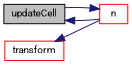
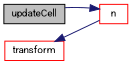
  digraph {
    fontname=Roboto
    rankdir=LR
    node [color=red fontname=Roboto fontsize=10 shape=record]
    edge [color=midnightblue dir=back fontname=Roboto fontsize=10 labelfontname=FreeSans labelfontsize=10 style=solid]
    n1 [color=black fillcolor=grey75 fontcolor=black height=0.2 label=updateCell style=filled width=0.4]
    n2 [height=0.2 label=n width=0.4]
    n3 [height=0.2 label=transform width=0.4]
-   n1 -> n2
    n2 -> n1
    n3 -> n2
  }
